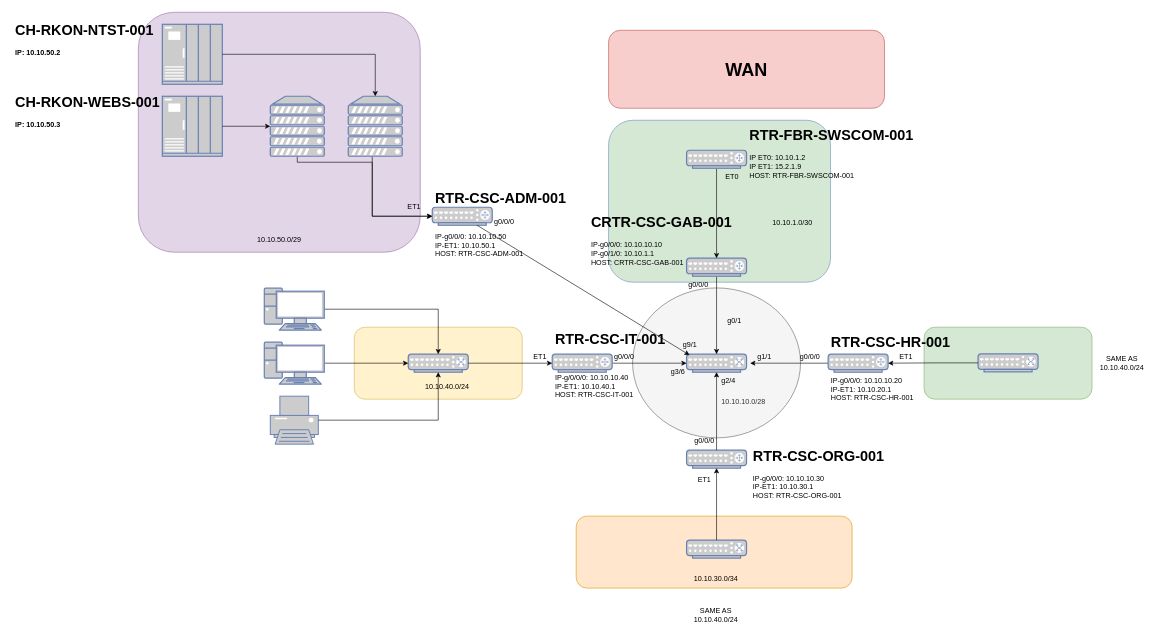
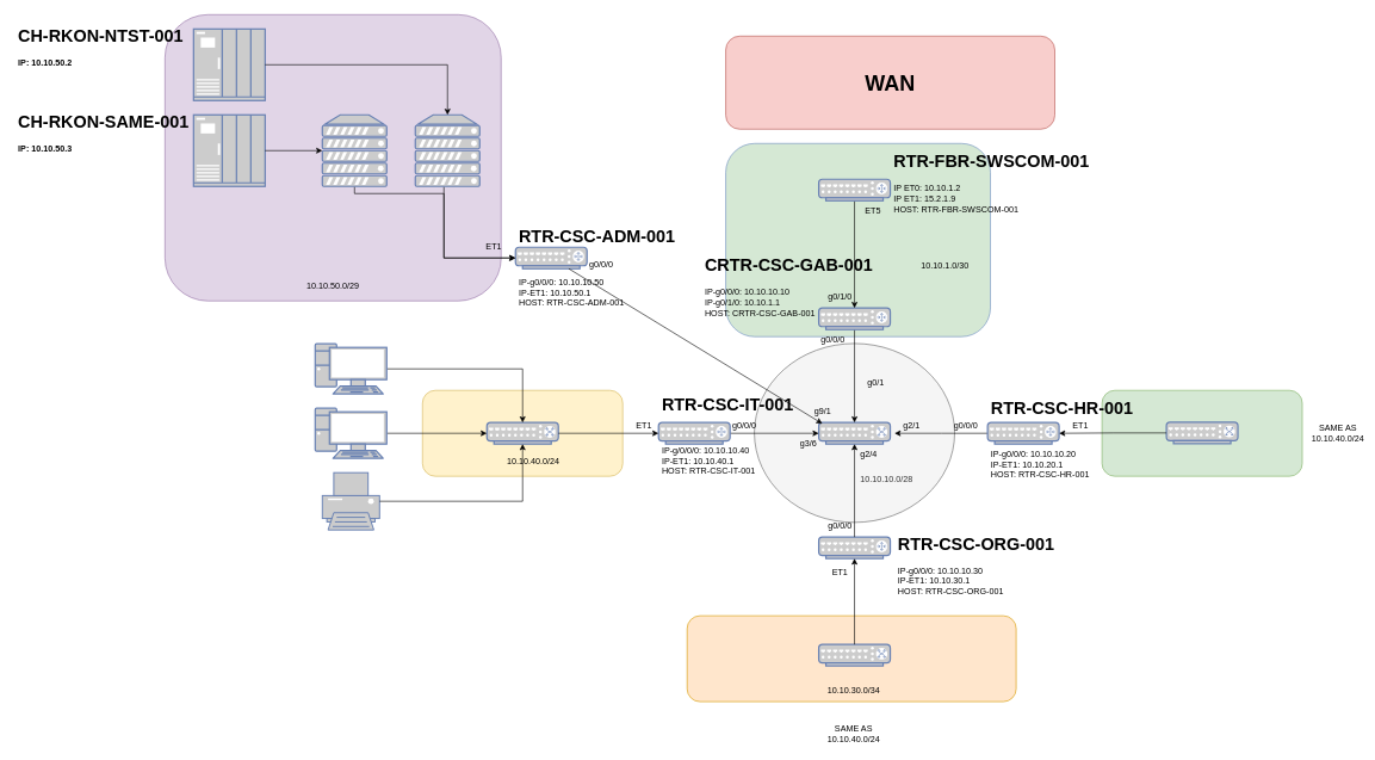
  <mxCell id="0" />
  <mxCell id="1" parent="0" />
  <mxCell id="2" value="&lt;br&gt;&lt;br&gt;&lt;br&gt;&lt;br&gt;&lt;br&gt;&lt;br&gt;&lt;br&gt;&lt;br&gt;&lt;br&gt;&lt;br&gt;&lt;br&gt;&lt;br&gt;&lt;br&gt;&lt;br&gt;&lt;br&gt;&lt;br&gt;&lt;br&gt;&lt;br&gt;&lt;br&gt;&lt;br&gt;&lt;br&gt;&lt;br&gt;&lt;br&gt;&lt;br&gt;&lt;br&gt;10.10.50.0/29" style="rounded=1;whiteSpace=wrap;html=1;fillColor=#e1d5e7;strokeColor=#9673a6;" parent="1" vertex="1"><mxGeometry x="230" width="470" height="400" as="geometry" y="20" /></mxCell>
  <mxCell id="3" value="" style="rounded=1;whiteSpace=wrap;html=1;fillColor=#d5e8d4;strokeColor=#82b366;" parent="1" vertex="1"><mxGeometry x="1540" y="545" width="280" height="120" as="geometry" /></mxCell>
  <mxCell id="4" value="" style="rounded=1;whiteSpace=wrap;html=1;fillColor=#fff2cc;strokeColor=#d6b656;" parent="1" vertex="1"><mxGeometry x="590" y="545" width="280" height="120" as="geometry" /></mxCell>
  <mxCell id="5" value="&amp;nbsp; &amp;nbsp; &amp;nbsp; &amp;nbsp; &amp;nbsp; &amp;nbsp; &amp;nbsp; &amp;nbsp; &amp;nbsp; &amp;nbsp; &amp;nbsp; &amp;nbsp; &amp;nbsp; &amp;nbsp; &amp;nbsp; &amp;nbsp; &amp;nbsp; &amp;nbsp; &amp;nbsp; &amp;nbsp;&lt;br&gt;&lt;br&gt;&lt;br&gt;&lt;br&gt;&lt;br&gt;&amp;nbsp; &amp;nbsp; &amp;nbsp; &amp;nbsp; &amp;nbsp; &amp;nbsp; &amp;nbsp; &amp;nbsp; &amp;nbsp; &amp;nbsp; &amp;nbsp; &amp;nbsp; &amp;nbsp; &amp;nbsp; &amp;nbsp; &amp;nbsp; &amp;nbsp; &amp;nbsp; &amp;nbsp; &amp;nbsp; &amp;nbsp; &amp;nbsp; &amp;nbsp; &amp;nbsp; &amp;nbsp; &amp;nbsp; &amp;nbsp; &amp;nbsp; &amp;nbsp; &amp;nbsp; &amp;nbsp; &amp;nbsp; &amp;nbsp; &amp;nbsp; &amp;nbsp; &amp;nbsp; &amp;nbsp;10.10.1.0/30" style="rounded=1;whiteSpace=wrap;html=1;fillColor=#d5e8d4;strokeColor=#6c8ebf;" parent="1" vertex="1"><mxGeometry x="1014" y="200" width="370" height="270" as="geometry" /></mxCell>
  <mxCell id="6" value="" style="rounded=1;whiteSpace=wrap;html=1;fillColor=#ffe6cc;strokeColor=#d79b00;" parent="1" vertex="1"><mxGeometry x="960" y="860" width="460" height="120" as="geometry" /></mxCell>
  <mxCell id="7" value="&lt;br&gt;&lt;br&gt;&lt;br&gt;&lt;br&gt;&lt;br&gt;&lt;br&gt;&lt;br&gt;&lt;br&gt;&lt;br&gt;&amp;nbsp; &amp;nbsp; &amp;nbsp; &amp;nbsp; &amp;nbsp; &amp;nbsp; &amp;nbsp; &amp;nbsp; &amp;nbsp; &amp;nbsp; &amp;nbsp; &amp;nbsp; &amp;nbsp; &amp;nbsp;10.10.10.0/28" style="ellipse;whiteSpace=wrap;html=1;fillColor=#f5f5f5;fontColor=#333333;strokeColor=#666666;" parent="1" vertex="1"><mxGeometry x="1054" y="479.5" width="280" height="250" as="geometry" /></mxCell>
  <mxCell id="8" value="" style="fontColor=#0066CC;verticalAlign=top;verticalLabelPosition=bottom;labelPosition=center;align=center;html=1;outlineConnect=0;fillColor=#CCCCCC;strokeColor=#6881B3;gradientColor=none;gradientDirection=north;strokeWidth=2;shape=mxgraph.networks.switch;" parent="1" vertex="1"><mxGeometry x="1144" y="590" width="100" height="30" as="geometry" /></mxCell>
  <mxCell id="9" style="edgeStyle=orthogonalEdgeStyle;rounded=0;orthogonalLoop=1;jettySize=auto;html=1;" parent="1" source="10" target="8" edge="1"><mxGeometry relative="1" as="geometry" /></mxCell>
  <mxCell id="10" value="" style="fontColor=#0066CC;verticalAlign=top;verticalLabelPosition=bottom;labelPosition=center;align=center;html=1;outlineConnect=0;fillColor=#CCCCCC;strokeColor=#6881B3;gradientColor=none;gradientDirection=north;strokeWidth=2;shape=mxgraph.networks.router;" parent="1" vertex="1"><mxGeometry x="920" y="590" width="100" height="30" as="geometry" /></mxCell>
  <mxCell id="11" style="edgeStyle=orthogonalEdgeStyle;rounded=0;orthogonalLoop=1;jettySize=auto;html=1;" parent="1" source="12" edge="1"><mxGeometry relative="1" as="geometry"><mxPoint x="1250" y="605" as="targetPoint" /></mxGeometry></mxCell>
  <mxCell id="12" value="" style="fontColor=#0066CC;verticalAlign=top;verticalLabelPosition=bottom;labelPosition=center;align=center;html=1;outlineConnect=0;fillColor=#CCCCCC;strokeColor=#6881B3;gradientColor=none;gradientDirection=north;strokeWidth=2;shape=mxgraph.networks.router;" parent="1" vertex="1"><mxGeometry x="1380" y="590" width="100" height="30" as="geometry" /></mxCell>
  <mxCell id="13" style="edgeStyle=orthogonalEdgeStyle;rounded=0;orthogonalLoop=1;jettySize=auto;html=1;" parent="1" source="14" target="8" edge="1"><mxGeometry relative="1" as="geometry" /></mxCell>
  <mxCell id="14" value="" style="fontColor=#0066CC;verticalAlign=top;verticalLabelPosition=bottom;labelPosition=center;align=center;html=1;outlineConnect=0;fillColor=#CCCCCC;strokeColor=#6881B3;gradientColor=none;gradientDirection=north;strokeWidth=2;shape=mxgraph.networks.router;" parent="1" vertex="1"><mxGeometry x="1144" y="430" width="100" height="30" as="geometry" /></mxCell>
  <mxCell id="15" value="" style="fontColor=#0066CC;verticalAlign=top;verticalLabelPosition=bottom;labelPosition=center;align=center;html=1;outlineConnect=0;fillColor=#CCCCCC;strokeColor=#6881B3;gradientColor=none;gradientDirection=north;strokeWidth=2;shape=mxgraph.networks.router;" parent="1" vertex="1"><mxGeometry x="1144" y="750" width="100" height="30" as="geometry" /></mxCell>
  <mxCell id="16" style="edgeStyle=orthogonalEdgeStyle;rounded=0;orthogonalLoop=1;jettySize=auto;html=1;entryX=0.5;entryY=1;entryDx=0;entryDy=0;entryPerimeter=0;" parent="1" source="15" target="8" edge="1"><mxGeometry relative="1" as="geometry" /></mxCell>
  <mxCell id="17" value="&lt;h1&gt;RTR-CSC-IT-001&lt;/h1&gt;&lt;p&gt;&lt;br&gt;&lt;/p&gt;&lt;p&gt;&lt;span style=&quot;background-color: initial;&quot;&gt;IP-g/&lt;/span&gt;&lt;span style=&quot;background-color: initial;&quot;&gt;0/0/0: 10.10.10.40&lt;br&gt;&lt;/span&gt;&lt;span style=&quot;background-color: initial;&quot;&gt;IP-ET1: 10.10.40.1&lt;br&gt;&lt;/span&gt;&lt;span style=&quot;background-color: initial;&quot;&gt;HOST: RTR-CSC-IT-001&lt;/span&gt;&lt;/p&gt;" style="text;html=1;strokeColor=none;fillColor=none;spacing=5;spacingTop=-20;whiteSpace=wrap;overflow=hidden;rounded=0;" parent="1" vertex="1"><mxGeometry x="920" y="545" width="200" height="155" as="geometry" /></mxCell>
  <mxCell id="18" value="&lt;h1&gt;CRTR-CSC-GAB-001&lt;/h1&gt;&lt;p&gt;IP-g0/0/0: 10.10.10.10&lt;br&gt;IP-g0/1/0: 10.10.1.1&lt;br&gt;HOST: CRTR-CSC-GAB-001&lt;/p&gt;" style="text;html=1;strokeColor=none;fillColor=none;spacing=5;spacingTop=-20;whiteSpace=wrap;overflow=hidden;rounded=0;" parent="1" vertex="1"><mxGeometry x="980" y="350" width="310" height="120" as="geometry" /></mxCell>
  <mxCell id="19" value="&lt;h1 style=&quot;&quot;&gt;RTR-CSC-HR-001&lt;/h1&gt;&lt;p&gt;&lt;br&gt;&lt;/p&gt;&lt;p style=&quot;&quot;&gt;IP-g0/0/0:&lt;span style=&quot;background-color: initial;&quot;&gt;&amp;nbsp;10.10.10.20&lt;br&gt;IP-ET1: 10.10.20.1&lt;br&gt;&lt;/span&gt;&lt;span style=&quot;background-color: initial;&quot;&gt;HOST: RTR-CSC-HR-001&lt;/span&gt;&lt;/p&gt;&lt;p&gt;&lt;/p&gt;" style="text;html=1;strokeColor=none;fillColor=none;spacing=5;spacingTop=-20;whiteSpace=wrap;overflow=hidden;rounded=0;align=left;" parent="1" vertex="1"><mxGeometry x="1380" y="550" width="230" height="150" as="geometry" /></mxCell>
  <mxCell id="20" value="&lt;h1&gt;RTR-CSC-ORG-001&lt;/h1&gt;&lt;p&gt;IP-g0/0/0: 10.10.10.30&lt;br&gt;&lt;span style=&quot;background-color: initial;&quot;&gt;IP-ET1: 10.10.30.1&lt;br&gt;&lt;/span&gt;&lt;span style=&quot;background-color: initial;&quot;&gt;HOST: RTR-CSC-ORG-001&lt;/span&gt;&lt;/p&gt;" style="text;html=1;strokeColor=none;fillColor=none;spacing=5;spacingTop=-20;whiteSpace=wrap;overflow=hidden;rounded=0;" parent="1" vertex="1"><mxGeometry x="1250" y="740" width="230" height="120" as="geometry" /></mxCell>
  <mxCell id="21" value="" style="fontColor=#0066CC;verticalAlign=top;verticalLabelPosition=bottom;labelPosition=center;align=center;html=1;outlineConnect=0;fillColor=#CCCCCC;strokeColor=#6881B3;gradientColor=none;gradientDirection=north;strokeWidth=2;shape=mxgraph.networks.switch;" parent="1" vertex="1"><mxGeometry x="680" y="590" width="100" height="30" as="geometry" /></mxCell>
  <mxCell id="22" value="" style="fontColor=#0066CC;verticalAlign=top;verticalLabelPosition=bottom;labelPosition=center;align=center;html=1;outlineConnect=0;fillColor=#CCCCCC;strokeColor=#6881B3;gradientColor=none;gradientDirection=north;strokeWidth=2;shape=mxgraph.networks.switch;" parent="1" vertex="1"><mxGeometry x="1144" y="900" width="100" height="30" as="geometry" /></mxCell>
  <mxCell id="23" value="" style="fontColor=#0066CC;verticalAlign=top;verticalLabelPosition=bottom;labelPosition=center;align=center;html=1;outlineConnect=0;fillColor=#CCCCCC;strokeColor=#6881B3;gradientColor=none;gradientDirection=north;strokeWidth=2;shape=mxgraph.networks.switch;" parent="1" vertex="1"><mxGeometry x="1630" y="589.5" width="100" height="30" as="geometry" /></mxCell>
  <mxCell id="24" style="edgeStyle=orthogonalEdgeStyle;rounded=0;orthogonalLoop=1;jettySize=auto;html=1;entryX=0;entryY=0.5;entryDx=0;entryDy=0;entryPerimeter=0;" parent="1" source="21" target="10" edge="1"><mxGeometry relative="1" as="geometry" /></mxCell>
  <mxCell id="25" style="edgeStyle=orthogonalEdgeStyle;rounded=0;orthogonalLoop=1;jettySize=auto;html=1;entryX=0.5;entryY=1;entryDx=0;entryDy=0;entryPerimeter=0;" parent="1" source="22" target="15" edge="1"><mxGeometry relative="1" as="geometry" /></mxCell>
  <mxCell id="26" style="edgeStyle=orthogonalEdgeStyle;rounded=0;orthogonalLoop=1;jettySize=auto;html=1;entryX=1;entryY=0.5;entryDx=0;entryDy=0;entryPerimeter=0;" parent="1" source="23" target="12" edge="1"><mxGeometry relative="1" as="geometry" /></mxCell>
  <mxCell id="27" value="10.10.40.0/24" style="text;html=1;strokeColor=none;fillColor=none;align=center;verticalAlign=middle;whiteSpace=wrap;rounded=0;" parent="1" vertex="1"><mxGeometry x="715" y="630" width="60" height="30" as="geometry" /></mxCell>
  <mxCell id="28" value="ET1" style="text;html=1;strokeColor=none;fillColor=none;align=center;verticalAlign=middle;whiteSpace=wrap;rounded=0;" parent="1" vertex="1"><mxGeometry x="870" y="580" width="60" height="30" as="geometry" /></mxCell>
  <mxCell id="29" value="g0/0/0" style="text;html=1;strokeColor=none;fillColor=none;align=center;verticalAlign=middle;whiteSpace=wrap;rounded=0;" parent="1" vertex="1"><mxGeometry x="1010" y="580" width="60" height="30" as="geometry" /></mxCell>
  <mxCell id="30" value="g0/0/0" style="text;html=1;strokeColor=none;fillColor=none;align=center;verticalAlign=middle;whiteSpace=wrap;rounded=0;" parent="1" vertex="1"><mxGeometry x="1144" y="720" width="60" height="30" as="geometry" /></mxCell>
  <mxCell id="31" value="ET1" style="text;html=1;strokeColor=none;fillColor=none;align=center;verticalAlign=middle;whiteSpace=wrap;rounded=0;" parent="1" vertex="1"><mxGeometry x="1144" y="785" width="60" height="30" as="geometry" /></mxCell>
  <mxCell id="32" value="g0/0/0" style="text;html=1;strokeColor=none;fillColor=none;align=center;verticalAlign=middle;whiteSpace=wrap;rounded=0;" parent="1" vertex="1"><mxGeometry x="1320" y="580" width="60" height="30" as="geometry" /></mxCell>
  <mxCell id="33" value="ET1" style="text;html=1;strokeColor=none;fillColor=none;align=center;verticalAlign=middle;whiteSpace=wrap;rounded=0;" parent="1" vertex="1"><mxGeometry x="1480" y="580" width="60" height="30" as="geometry" /></mxCell>
  <mxCell id="34" value="g0/0/0" style="text;html=1;strokeColor=none;fillColor=none;align=center;verticalAlign=middle;whiteSpace=wrap;rounded=0;" parent="1" vertex="1"><mxGeometry x="1134" y="460" width="60" height="30" as="geometry" /></mxCell>
+ <mxCell id="35" value="g0/1/0" style="text;html=1;strokeColor=none;fillColor=none;align=center;verticalAlign=middle;whiteSpace=wrap;rounded=0;" parent="1" vertex="1"><mxGeometry x="1144" y="400" width="60" height="30" as="geometry" /></mxCell>
  <mxCell id="36" value="10.10.30.0/34" style="text;html=1;strokeColor=none;fillColor=none;align=center;verticalAlign=middle;whiteSpace=wrap;rounded=0;" parent="1" vertex="1"><mxGeometry x="1163" y="950" width="60" height="30" as="geometry" /></mxCell>
  <mxCell id="37" value="" style="fontColor=#0066CC;verticalAlign=top;verticalLabelPosition=bottom;labelPosition=center;align=center;html=1;outlineConnect=0;fillColor=#CCCCCC;strokeColor=#6881B3;gradientColor=none;gradientDirection=north;strokeWidth=2;shape=mxgraph.networks.printer;" parent="1" vertex="1"><mxGeometry x="450" y="660" width="80" height="80" as="geometry" /></mxCell>
  <mxCell id="38" style="edgeStyle=orthogonalEdgeStyle;rounded=0;orthogonalLoop=1;jettySize=auto;html=1;" parent="1" source="39" target="21" edge="1"><mxGeometry relative="1" as="geometry" /></mxCell>
  <mxCell id="39" value="" style="fontColor=#0066CC;verticalAlign=top;verticalLabelPosition=bottom;labelPosition=center;align=center;html=1;outlineConnect=0;fillColor=#CCCCCC;strokeColor=#6881B3;gradientColor=none;gradientDirection=north;strokeWidth=2;shape=mxgraph.networks.pc;" parent="1" vertex="1"><mxGeometry x="440" y="570" width="100" height="70" as="geometry" /></mxCell>
  <mxCell id="40" style="edgeStyle=orthogonalEdgeStyle;rounded=0;orthogonalLoop=1;jettySize=auto;html=1;" parent="1" source="41" target="21" edge="1"><mxGeometry relative="1" as="geometry" /></mxCell>
  <mxCell id="41" value="" style="fontColor=#0066CC;verticalAlign=top;verticalLabelPosition=bottom;labelPosition=center;align=center;html=1;outlineConnect=0;fillColor=#CCCCCC;strokeColor=#6881B3;gradientColor=none;gradientDirection=north;strokeWidth=2;shape=mxgraph.networks.pc;" parent="1" vertex="1"><mxGeometry x="440" y="480" width="100" height="70" as="geometry" /></mxCell>
  <mxCell id="42" value="" style="fontColor=#0066CC;verticalAlign=top;verticalLabelPosition=bottom;labelPosition=center;align=center;html=1;outlineConnect=0;fillColor=#CCCCCC;strokeColor=#6881B3;gradientColor=none;gradientDirection=north;strokeWidth=2;shape=mxgraph.networks.router;" parent="1" vertex="1"><mxGeometry x="720" y="345" width="100" height="30" as="geometry" /></mxCell>
  <mxCell id="43" value="" style="endArrow=classic;html=1;rounded=0;entryX=0.05;entryY=0.05;entryDx=0;entryDy=0;entryPerimeter=0;" parent="1" source="42" target="8" edge="1"><mxGeometry width="50" height="50" relative="1" as="geometry"><mxPoint x="950" y="480" as="sourcePoint" /><mxPoint x="1000" y="430" as="targetPoint" /></mxGeometry></mxCell>
  <mxCell id="44" value="&lt;h1&gt;RTR-CSC-ADM-001&lt;/h1&gt;&lt;p&gt;&lt;br&gt;&lt;/p&gt;&lt;p&gt;IP-g0/0/0: 10.10.10.50&lt;br&gt;IP-ET1: 10.10.50.1&lt;br&gt;HOST: RTR-CSC-ADM-001&lt;/p&gt;" style="text;html=1;strokeColor=none;fillColor=none;spacing=5;spacingTop=-20;whiteSpace=wrap;overflow=hidden;rounded=0;" parent="1" vertex="1"><mxGeometry x="720" y="310" width="240" height="140" as="geometry" /></mxCell>
  <mxCell id="45" value="g0/0/0" style="text;html=1;strokeColor=none;fillColor=none;align=center;verticalAlign=middle;whiteSpace=wrap;rounded=0;" parent="1" vertex="1"><mxGeometry x="810" y="355" width="60" height="30" as="geometry" /></mxCell>
  <mxCell id="46" style="edgeStyle=orthogonalEdgeStyle;rounded=0;orthogonalLoop=1;jettySize=auto;html=1;" parent="1" source="47" edge="1"><mxGeometry relative="1" as="geometry"><mxPoint x="720" y="360" as="targetPoint" /><Array as="points"><mxPoint x="495" y="270" /><mxPoint x="620" y="270" /><mxPoint x="620" y="360" /></Array></mxGeometry></mxCell>
  <mxCell id="47" value="" style="fontColor=#0066CC;verticalAlign=top;verticalLabelPosition=bottom;labelPosition=center;align=center;html=1;outlineConnect=0;fillColor=#CCCCCC;strokeColor=#6881B3;gradientColor=none;gradientDirection=north;strokeWidth=2;shape=mxgraph.networks.server;" parent="1" vertex="1"><mxGeometry x="450" y="160" width="90" height="100" as="geometry" /></mxCell>
  <mxCell id="48" style="edgeStyle=orthogonalEdgeStyle;rounded=0;orthogonalLoop=1;jettySize=auto;html=1;entryX=0;entryY=0.5;entryDx=0;entryDy=0;entryPerimeter=0;" parent="1" source="49" target="42" edge="1"><mxGeometry relative="1" as="geometry"><mxPoint x="700" y="370" as="targetPoint" /><Array as="points"><mxPoint x="620" y="360" /></Array></mxGeometry></mxCell>
  <mxCell id="49" value="" style="fontColor=#0066CC;verticalAlign=top;verticalLabelPosition=bottom;labelPosition=center;align=center;html=1;outlineConnect=0;fillColor=#CCCCCC;strokeColor=#6881B3;gradientColor=none;gradientDirection=north;strokeWidth=2;shape=mxgraph.networks.server;" parent="1" vertex="1"><mxGeometry x="580" y="160" width="90" height="100" as="geometry" /></mxCell>
  <mxCell id="50" value="" style="fontColor=#0066CC;verticalAlign=top;verticalLabelPosition=bottom;labelPosition=center;align=center;html=1;outlineConnect=0;fillColor=#CCCCCC;strokeColor=#6881B3;gradientColor=none;gradientDirection=north;strokeWidth=2;shape=mxgraph.networks.ups_enterprise;" parent="1" vertex="1"><mxGeometry x="270" y="160" width="100" height="100" as="geometry" /></mxCell>
  <mxCell id="51" style="edgeStyle=orthogonalEdgeStyle;rounded=0;orthogonalLoop=1;jettySize=auto;html=1;entryX=0;entryY=0.5;entryDx=0;entryDy=0;entryPerimeter=0;" parent="1" source="50" target="47" edge="1"><mxGeometry relative="1" as="geometry" /></mxCell>
  <mxCell id="52" value="" style="fontColor=#0066CC;verticalAlign=top;verticalLabelPosition=bottom;labelPosition=center;align=center;html=1;outlineConnect=0;fillColor=#CCCCCC;strokeColor=#6881B3;gradientColor=none;gradientDirection=north;strokeWidth=2;shape=mxgraph.networks.ups_enterprise;" parent="1" vertex="1"><mxGeometry x="270" y="40" width="100" height="100" as="geometry" /></mxCell>
  <mxCell id="53" style="edgeStyle=orthogonalEdgeStyle;rounded=0;orthogonalLoop=1;jettySize=auto;html=1;entryX=0.5;entryY=0;entryDx=0;entryDy=0;entryPerimeter=0;" parent="1" source="52" target="49" edge="1"><mxGeometry relative="1" as="geometry" /></mxCell>
  <mxCell id="54" value="ET1" style="text;html=1;strokeColor=none;fillColor=none;align=center;verticalAlign=middle;whiteSpace=wrap;rounded=0;" parent="1" vertex="1"><mxGeometry x="660" y="330" width="60" height="30" as="geometry" /></mxCell>
  <mxCell id="55" style="edgeStyle=orthogonalEdgeStyle;rounded=0;orthogonalLoop=1;jettySize=auto;html=1;entryX=0.5;entryY=1;entryDx=0;entryDy=0;entryPerimeter=0;" parent="1" source="37" target="21" edge="1"><mxGeometry relative="1" as="geometry" /></mxCell>
  <mxCell id="56" value="SAME AS 10.10.40.0/24" style="text;html=1;strokeColor=none;fillColor=none;align=center;verticalAlign=middle;whiteSpace=wrap;rounded=0;" parent="1" vertex="1"><mxGeometry x="1163" y="1010" width="60" height="30" as="geometry" /></mxCell>
  <mxCell id="57" value="SAME AS 10.10.40.0/24" style="text;html=1;strokeColor=none;fillColor=none;align=center;verticalAlign=middle;whiteSpace=wrap;rounded=0;" parent="1" vertex="1"><mxGeometry x="1840" y="590" width="60" height="30" as="geometry" /></mxCell>
  <mxCell id="58" style="edgeStyle=orthogonalEdgeStyle;rounded=0;orthogonalLoop=1;jettySize=auto;html=1;" parent="1" source="59" target="14" edge="1"><mxGeometry relative="1" as="geometry" /></mxCell>
  <mxCell id="59" value="" style="fontColor=#0066CC;verticalAlign=top;verticalLabelPosition=bottom;labelPosition=center;align=center;html=1;outlineConnect=0;fillColor=#CCCCCC;strokeColor=#6881B3;gradientColor=none;gradientDirection=north;strokeWidth=2;shape=mxgraph.networks.router;" parent="1" vertex="1"><mxGeometry x="1144" y="250" width="100" height="30" as="geometry" /></mxCell>
  <mxCell id="60" value="&lt;h1&gt;CH-RKON-NTST-001&lt;/h1&gt;&lt;p&gt;&lt;b&gt;IP: 10.10.50.2&lt;/b&gt;&lt;/p&gt;" style="text;html=1;strokeColor=none;fillColor=none;spacing=5;spacingTop=-20;whiteSpace=wrap;overflow=hidden;rounded=0;" parent="1" vertex="1"><mxGeometry x="20" y="30" width="250" height="120" as="geometry" /></mxCell>
- <mxCell id="61" value="&lt;h1 style=&quot;border-color: var(--border-color);&quot;&gt;CH-RKON-WEBS-001&lt;/h1&gt;&lt;p&gt;&lt;b&gt;IP: 10.10.50.3&lt;/b&gt;&lt;/p&gt;" style="text;html=1;strokeColor=none;fillColor=none;spacing=5;spacingTop=-20;whiteSpace=wrap;overflow=hidden;rounded=0;" parent="1" vertex="1"><mxGeometry x="20" y="150" width="260" height="120" as="geometry" /></mxCell>
- <mxCell id="62" value="ET0" style="text;html=1;strokeColor=none;fillColor=none;align=center;verticalAlign=middle;whiteSpace=wrap;rounded=0;" parent="1" vertex="1"><mxGeometry x="1190" y="280" width="60" height="30" as="geometry" /></mxCell>
+ <mxCell id="61" value="&lt;h1 style=&quot;border-color: var(--border-color);&quot;&gt;CH-RKON-SAME-001&lt;/h1&gt;&lt;p&gt;&lt;b&gt;IP: 10.10.50.3&lt;/b&gt;&lt;/p&gt;" style="text;html=1;strokeColor=none;fillColor=none;spacing=5;spacingTop=-20;whiteSpace=wrap;overflow=hidden;rounded=0;" parent="1" vertex="1"><mxGeometry x="20" y="150" width="260" height="120" as="geometry" /></mxCell>
+ <mxCell id="62" value="ET5" style="text;html=1;strokeColor=none;fillColor=none;align=center;verticalAlign=middle;whiteSpace=wrap;rounded=0;" parent="1" vertex="1"><mxGeometry x="1190" y="280" width="60" height="30" as="geometry" /></mxCell>
  <mxCell id="63" value="g0/1" style="text;html=1;strokeColor=none;fillColor=none;align=center;verticalAlign=middle;whiteSpace=wrap;rounded=0;" parent="1" vertex="1"><mxGeometry x="1194" y="520" width="60" height="30" as="geometry" /></mxCell>
- <mxCell id="64" value="g1/1" style="text;html=1;strokeColor=none;fillColor=none;align=center;verticalAlign=middle;whiteSpace=wrap;rounded=0;" parent="1" vertex="1"><mxGeometry x="1244" y="580" width="60" height="30" as="geometry" /></mxCell>
+ <mxCell id="64" value="g2/1" style="text;html=1;strokeColor=none;fillColor=none;align=center;verticalAlign=middle;whiteSpace=wrap;rounded=0;" parent="1" vertex="1"><mxGeometry x="1244" y="580" width="60" height="30" as="geometry" /></mxCell>
  <mxCell id="65" value="g2/4" style="text;html=1;strokeColor=none;fillColor=none;align=center;verticalAlign=middle;whiteSpace=wrap;rounded=0;" parent="1" vertex="1"><mxGeometry x="1184" y="619.5" width="60" height="30" as="geometry" /></mxCell>
  <mxCell id="66" value="g3/6" style="text;html=1;strokeColor=none;fillColor=none;align=center;verticalAlign=middle;whiteSpace=wrap;rounded=0;" parent="1" vertex="1"><mxGeometry x="1100" y="605" width="60" height="30" as="geometry" /></mxCell>
  <mxCell id="67" value="g9/1" style="text;html=1;strokeColor=none;fillColor=none;align=center;verticalAlign=middle;whiteSpace=wrap;rounded=0;" parent="1" vertex="1"><mxGeometry x="1120" y="560" width="60" height="30" as="geometry" /></mxCell>
  <mxCell id="68" value="&lt;h1&gt;RTR-FBR-SWSCOM-001&lt;/h1&gt;&lt;p&gt;IP ET0: 10.10.1.2&lt;br&gt;IP ET1:&amp;nbsp;15.2.1.9&lt;br&gt;HOST: RTR-FBR-SWSCOM-001&lt;/p&gt;" style="text;html=1;strokeColor=none;fillColor=none;spacing=5;spacingTop=-20;whiteSpace=wrap;overflow=hidden;rounded=0;" parent="1" vertex="1"><mxGeometry x="1244" y="205" width="296" height="120" as="geometry" /></mxCell>
  <mxCell id="69" value="&lt;b&gt;&lt;font style=&quot;font-size: 30px;&quot;&gt;WAN&lt;/font&gt;&lt;/b&gt;" style="rounded=1;whiteSpace=wrap;html=1;fillColor=#F8CECC;strokeColor=#b85450;" parent="1" vertex="1"><mxGeometry x="1014" y="50" width="460" height="130" as="geometry" /></mxCell>
